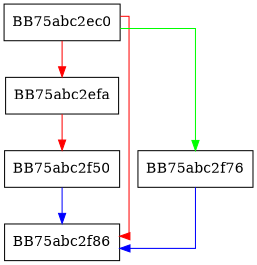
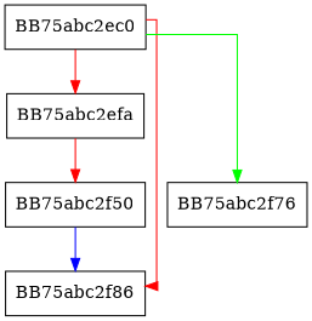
  digraph {
    splines=ortho
    node [shape=box]
    edge [color=red]
    BB75abc2ec0
    BB75abc2f86
    BB75abc2efa
    BB75abc2f76
    BB75abc2f50
    BB75abc2ec0 -> BB75abc2f86
    BB75abc2ec0 -> BB75abc2efa
    BB75abc2ec0 -> BB75abc2f76 [color=green]
    BB75abc2efa -> BB75abc2f50
-   BB75abc2f76 -> BB75abc2f86 [color=blue]
    BB75abc2f50 -> BB75abc2f86 [color=blue]
  }
